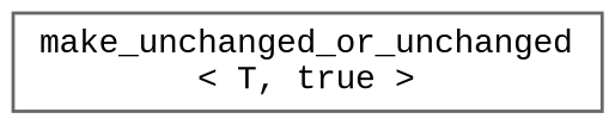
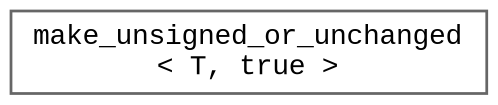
  digraph {
    rankdir=LR
    fontname="Liberation Mono"
-   n1 [color=grey40 fillcolor=white fontname="Liberation Mono" fontsize=10 height=0.2 label="make_unchanged_or_unchanged\l\< T, true \>" shape=box style=filled width=0.4]
+   n1 [color=grey40 fillcolor=white fontname="Liberation Mono" fontsize=10 height=0.2 label="make_unsigned_or_unchanged\l\< T, true \>" shape=box style=filled width=0.4]
  }
